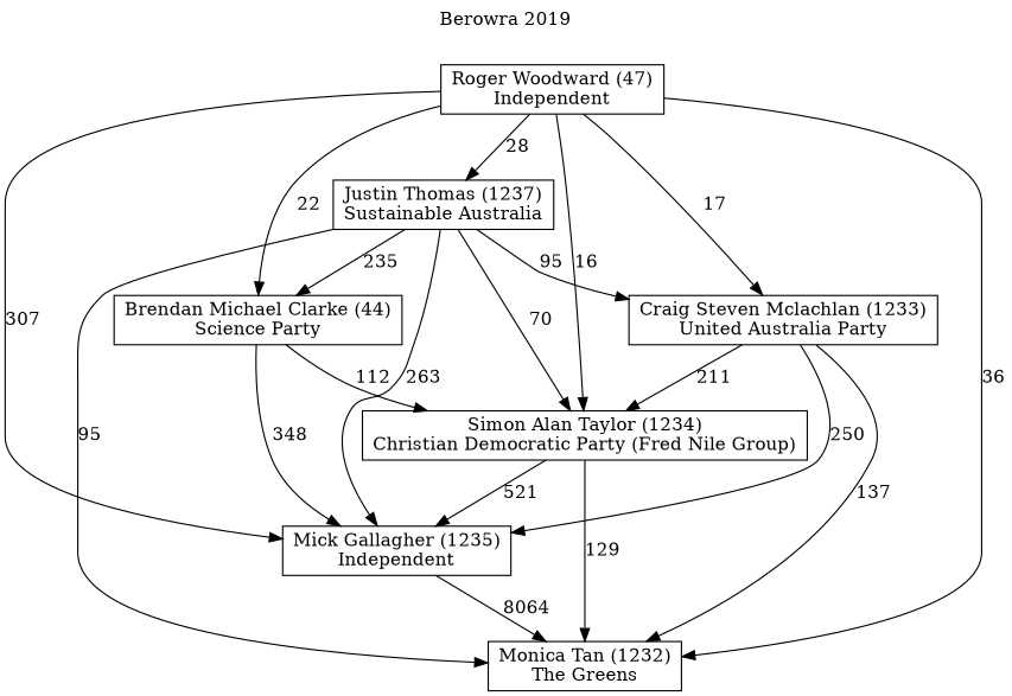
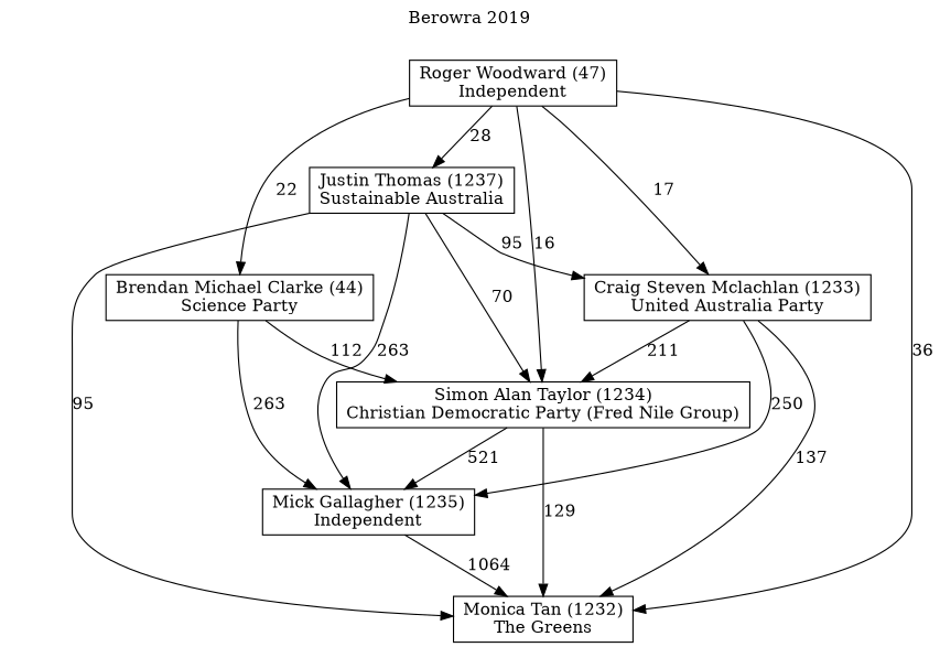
  digraph {
    label="Berowra 2019"
    labelloc=t
    mclimit=10
    node [shape=box]
    n1 [label="Brendan Michael Clarke (44)\nScience Party"]
    n2 [label="Mick Gallagher (1235)\nIndependent"]
    n3 [label="Simon Alan Taylor (1234)\nChristian Democratic Party (Fred Nile Group)"]
    n4 [label="Monica Tan (1232)\nThe Greens"]
    n5 [label="Craig Steven Mclachlan (1233)\nUnited Australia Party"]
    n6 [label="Justin Thomas (1237)\nSustainable Australia"]
    n7 [label="Roger Woodward (47)\nIndependent"]
-   n1 -> n2 [label=348]
+   n1 -> n2 [label=263]
    n1 -> n3 [label=112]
-   n2 -> n4 [label=8064]
+   n2 -> n4 [label=1064]
    n3 -> n2 [label=521]
    n3 -> n4 [label=129]
    n5 -> n2 [label=250]
    n5 -> n3 [label=211]
    n5 -> n4 [label=137]
-   n6 -> n1 [label=235]
    n6 -> n2 [label=263]
    n6 -> n3 [label=70]
    n6 -> n4 [label=95]
    n6 -> n5 [label=95]
    n7 -> n1 [label=22]
-   n7 -> n2 [label=307]
    n7 -> n3 [label=16]
    n7 -> n4 [label=36]
    n7 -> n5 [label=17]
    n7 -> n6 [label=28]
  }
